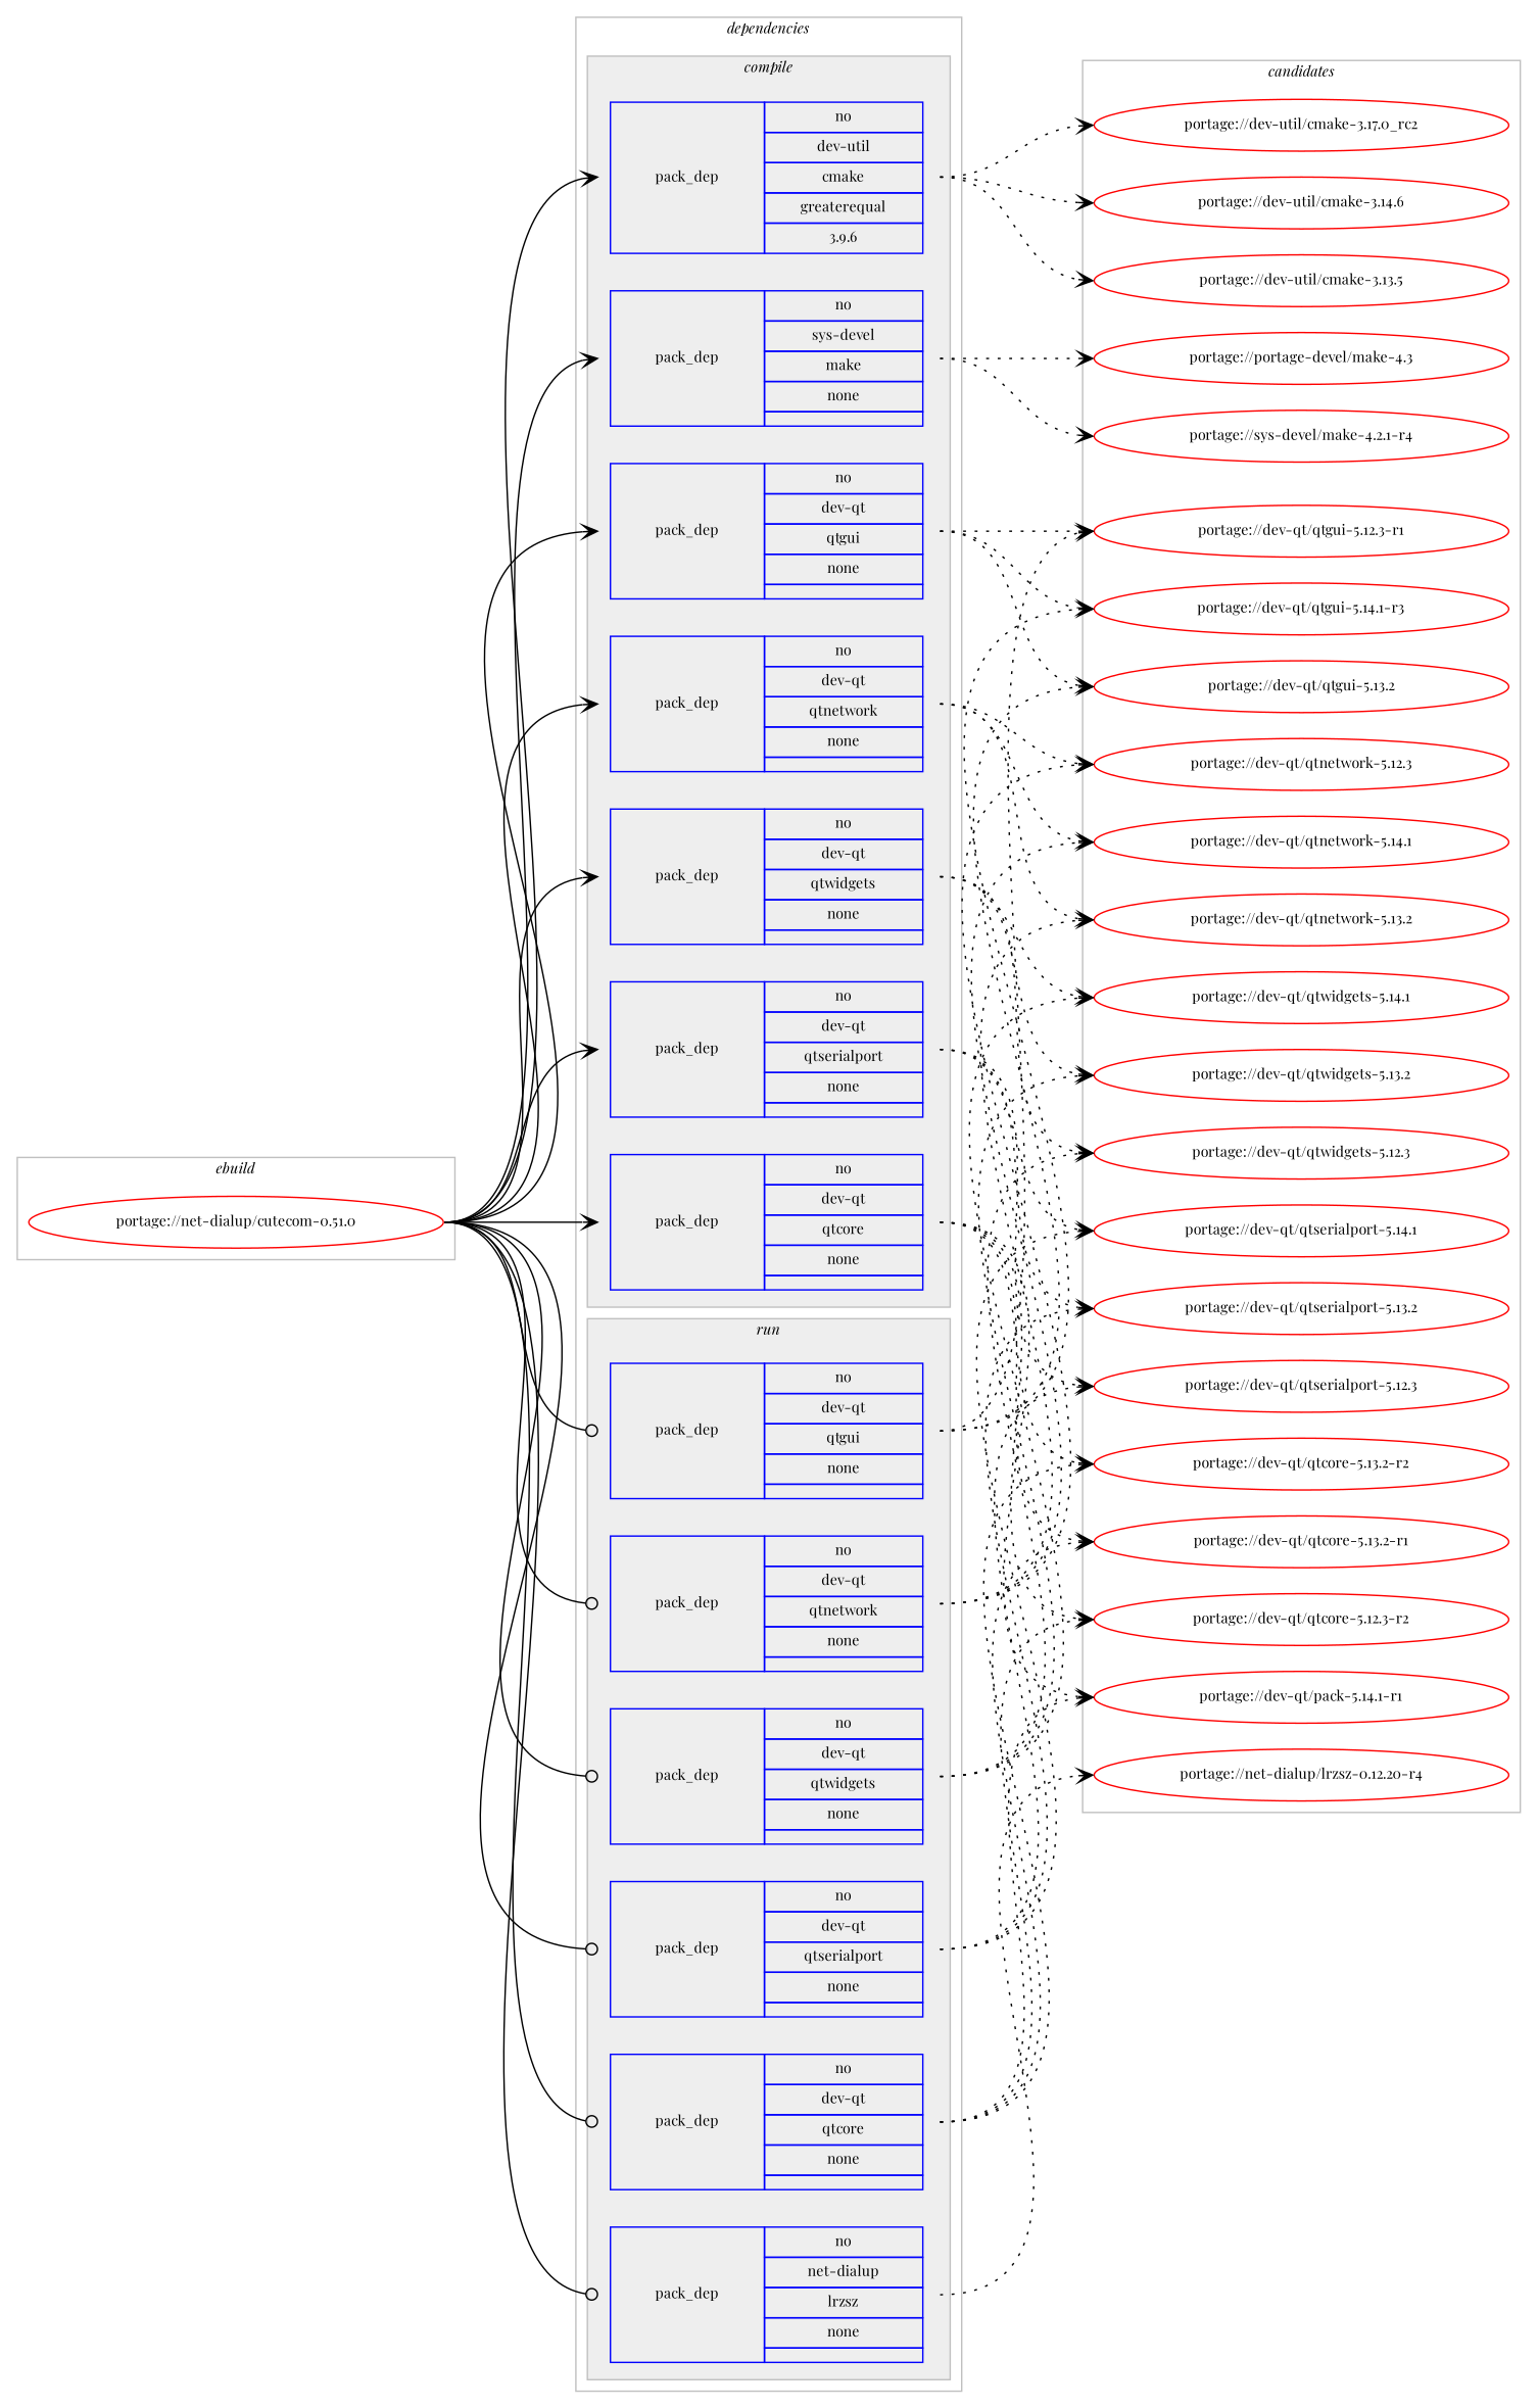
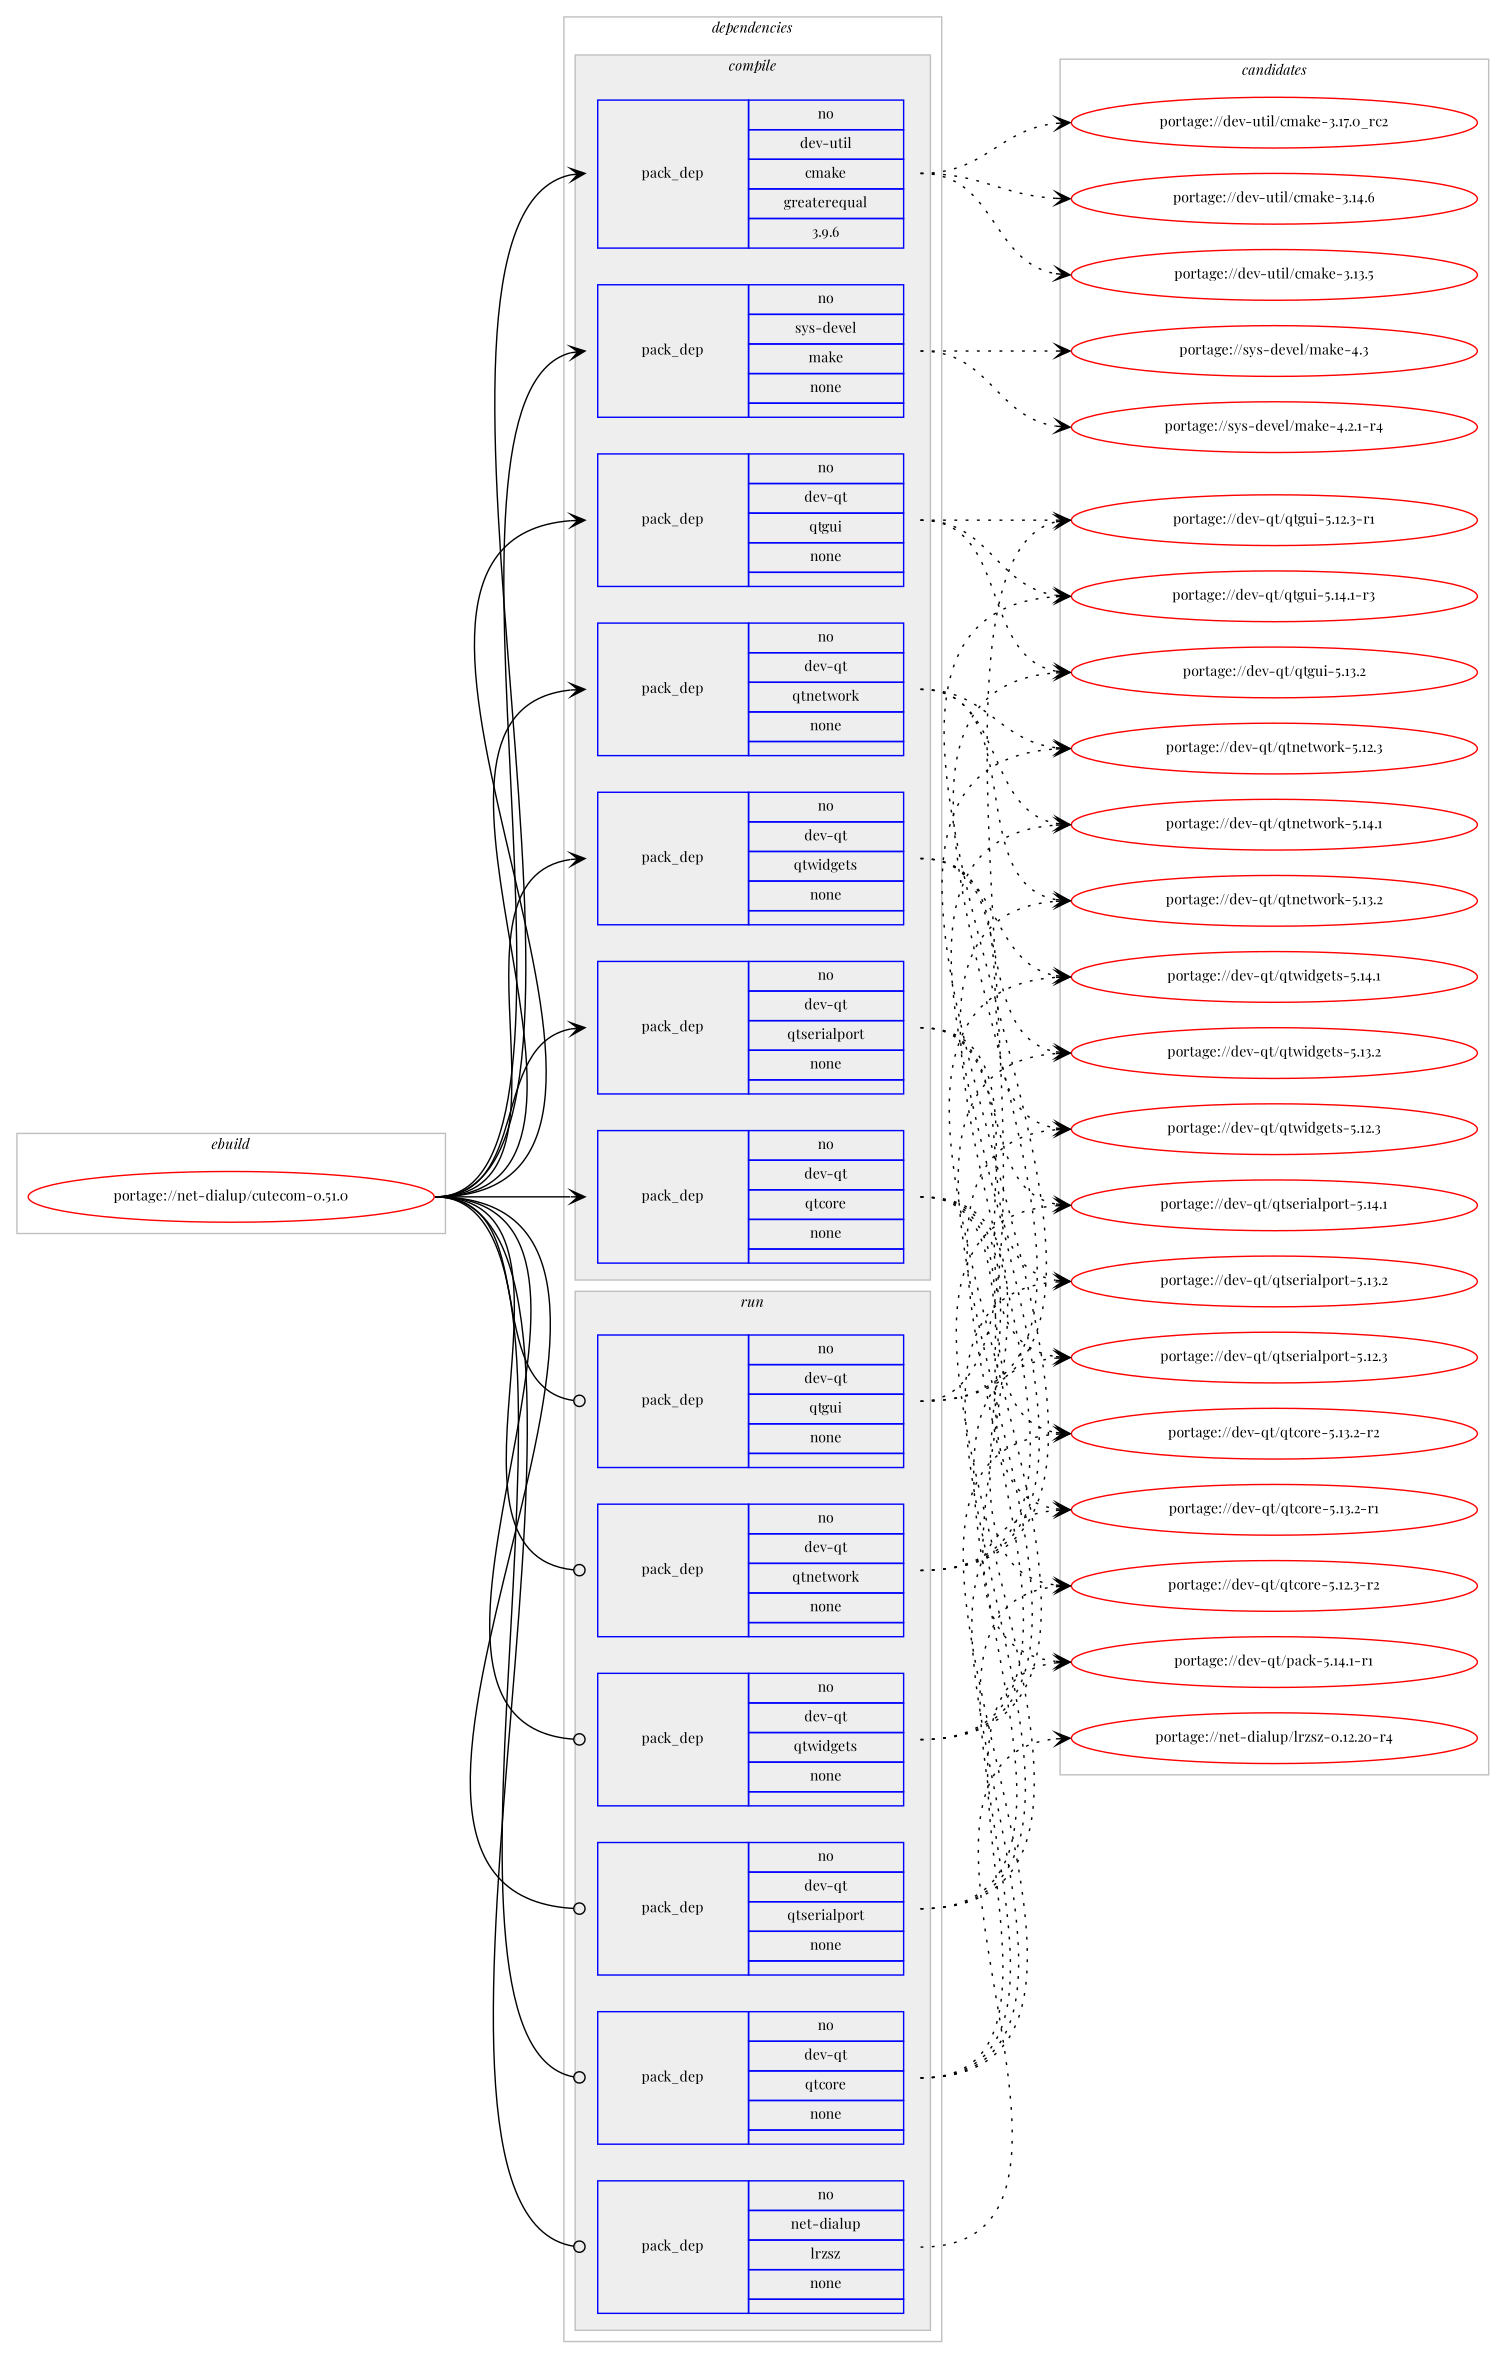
  digraph {
    compound=true
    concentrate=true
    fontname="Playfair Display"
    fontsize=10
    newrank=true
    rankdir=LR
    ranksep=1.5
    node [color=red fontname="Playfair Display" fontsize=10]
    edge [arrowhead=vee fontname="Playfair Display" headport=w style=dotted tailport=e weight=100]
    n1 [label="portage://net-dialup/cutecom-0.51.0" width=4]
    n2 [color=blue label=<<TABLE BORDER="0" CELLBORDER="1" CELLSPACING="0" CELLPADDING="4" WIDTH="220"><TR><TD ROWSPAN="6" CELLPADDING="30">pack_dep</TD></TR><TR><TD WIDTH="110">no</TD></TR><TR><TD>dev-qt</TD></TR><TR><TD>qtcore</TD></TR><TR><TD>none</TD></TR><TR><TD></TD></TR></TABLE>> shape=none]
    n3 [color=blue label=<<TABLE BORDER="0" CELLBORDER="1" CELLSPACING="0" CELLPADDING="4" WIDTH="220"><TR><TD ROWSPAN="6" CELLPADDING="30">pack_dep</TD></TR><TR><TD WIDTH="110">no</TD></TR><TR><TD>dev-qt</TD></TR><TR><TD>qtgui</TD></TR><TR><TD>none</TD></TR><TR><TD></TD></TR></TABLE>> shape=none]
    n4 [color=blue label=<<TABLE BORDER="0" CELLBORDER="1" CELLSPACING="0" CELLPADDING="4" WIDTH="220"><TR><TD ROWSPAN="6" CELLPADDING="30">pack_dep</TD></TR><TR><TD WIDTH="110">no</TD></TR><TR><TD>dev-qt</TD></TR><TR><TD>qtnetwork</TD></TR><TR><TD>none</TD></TR><TR><TD></TD></TR></TABLE>> shape=none]
    n5 [color=blue label=<<TABLE BORDER="0" CELLBORDER="1" CELLSPACING="0" CELLPADDING="4" WIDTH="220"><TR><TD ROWSPAN="6" CELLPADDING="30">pack_dep</TD></TR><TR><TD WIDTH="110">no</TD></TR><TR><TD>dev-qt</TD></TR><TR><TD>qtserialport</TD></TR><TR><TD>none</TD></TR><TR><TD></TD></TR></TABLE>> shape=none]
    n6 [color=blue label=<<TABLE BORDER="0" CELLBORDER="1" CELLSPACING="0" CELLPADDING="4" WIDTH="220"><TR><TD ROWSPAN="6" CELLPADDING="30">pack_dep</TD></TR><TR><TD WIDTH="110">no</TD></TR><TR><TD>dev-qt</TD></TR><TR><TD>qtwidgets</TD></TR><TR><TD>none</TD></TR><TR><TD></TD></TR></TABLE>> shape=none]
    n7 [color=blue label=<<TABLE BORDER="0" CELLBORDER="1" CELLSPACING="0" CELLPADDING="4" WIDTH="220"><TR><TD ROWSPAN="6" CELLPADDING="30">pack_dep</TD></TR><TR><TD WIDTH="110">no</TD></TR><TR><TD>dev-util</TD></TR><TR><TD>cmake</TD></TR><TR><TD>greaterequal</TD></TR><TR><TD>3.9.6</TD></TR></TABLE>> shape=none]
    n8 [color=blue label=<<TABLE BORDER="0" CELLBORDER="1" CELLSPACING="0" CELLPADDING="4" WIDTH="220"><TR><TD ROWSPAN="6" CELLPADDING="30">pack_dep</TD></TR><TR><TD WIDTH="110">no</TD></TR><TR><TD>sys-devel</TD></TR><TR><TD>make</TD></TR><TR><TD>none</TD></TR><TR><TD></TD></TR></TABLE>> shape=none]
    n9 [color=blue label=<<TABLE BORDER="0" CELLBORDER="1" CELLSPACING="0" CELLPADDING="4" WIDTH="220"><TR><TD ROWSPAN="6" CELLPADDING="30">pack_dep</TD></TR><TR><TD WIDTH="110">no</TD></TR><TR><TD>dev-qt</TD></TR><TR><TD>qtcore</TD></TR><TR><TD>none</TD></TR><TR><TD></TD></TR></TABLE>> shape=none]
    n10 [color=blue label=<<TABLE BORDER="0" CELLBORDER="1" CELLSPACING="0" CELLPADDING="4" WIDTH="220"><TR><TD ROWSPAN="6" CELLPADDING="30">pack_dep</TD></TR><TR><TD WIDTH="110">no</TD></TR><TR><TD>dev-qt</TD></TR><TR><TD>qtgui</TD></TR><TR><TD>none</TD></TR><TR><TD></TD></TR></TABLE>> shape=none]
    n11 [color=blue label=<<TABLE BORDER="0" CELLBORDER="1" CELLSPACING="0" CELLPADDING="4" WIDTH="220"><TR><TD ROWSPAN="6" CELLPADDING="30">pack_dep</TD></TR><TR><TD WIDTH="110">no</TD></TR><TR><TD>dev-qt</TD></TR><TR><TD>qtnetwork</TD></TR><TR><TD>none</TD></TR><TR><TD></TD></TR></TABLE>> shape=none]
    n12 [color=blue label=<<TABLE BORDER="0" CELLBORDER="1" CELLSPACING="0" CELLPADDING="4" WIDTH="220"><TR><TD ROWSPAN="6" CELLPADDING="30">pack_dep</TD></TR><TR><TD WIDTH="110">no</TD></TR><TR><TD>dev-qt</TD></TR><TR><TD>qtserialport</TD></TR><TR><TD>none</TD></TR><TR><TD></TD></TR></TABLE>> shape=none]
    n13 [color=blue label=<<TABLE BORDER="0" CELLBORDER="1" CELLSPACING="0" CELLPADDING="4" WIDTH="220"><TR><TD ROWSPAN="6" CELLPADDING="30">pack_dep</TD></TR><TR><TD WIDTH="110">no</TD></TR><TR><TD>dev-qt</TD></TR><TR><TD>qtwidgets</TD></TR><TR><TD>none</TD></TR><TR><TD></TD></TR></TABLE>> shape=none]
    n14 [color=blue label=<<TABLE BORDER="0" CELLBORDER="1" CELLSPACING="0" CELLPADDING="4" WIDTH="220"><TR><TD ROWSPAN="6" CELLPADDING="30">pack_dep</TD></TR><TR><TD WIDTH="110">no</TD></TR><TR><TD>net-dialup</TD></TR><TR><TD>lrzsz</TD></TR><TR><TD>none</TD></TR><TR><TD></TD></TR></TABLE>> shape=none]
    n15 [label="portage://dev-qt/pack-5.14.1-r1" width=4]
    n16 [label="portage://dev-qt/qtcore-5.13.2-r2" width=4]
    n17 [label="portage://dev-qt/qtcore-5.13.2-r1" width=4]
    n18 [label="portage://dev-qt/qtcore-5.12.3-r2" width=4]
    n19 [label="portage://dev-qt/qtgui-5.14.1-r3" width=4]
    n20 [label="portage://dev-qt/qtgui-5.13.2" width=4]
    n21 [label="portage://dev-qt/qtgui-5.12.3-r1" width=4]
    n22 [label="portage://dev-qt/qtnetwork-5.14.1" width=4]
    n23 [label="portage://dev-qt/qtnetwork-5.13.2" width=4]
    n24 [label="portage://dev-qt/qtnetwork-5.12.3" width=4]
    n25 [label="portage://dev-qt/qtserialport-5.14.1" width=4]
    n26 [label="portage://dev-qt/qtserialport-5.13.2" width=4]
    n27 [label="portage://dev-qt/qtserialport-5.12.3" width=4]
    n28 [label="portage://dev-qt/qtwidgets-5.14.1" width=4]
    n29 [label="portage://dev-qt/qtwidgets-5.13.2" width=4]
    n30 [label="portage://dev-qt/qtwidgets-5.12.3" width=4]
    n31 [label="portage://dev-util/cmake-3.17.0_rc2" width=4]
    n32 [label="portage://dev-util/cmake-3.14.6" width=4]
    n33 [label="portage://dev-util/cmake-3.13.5" width=4]
-   n34 [label="portage://portage-devel/make-4.3" width=4]
+   n34 [label="portage://sys-devel/make-4.3" width=4]
    n35 [label="portage://sys-devel/make-4.2.1-r4" width=4]
    n36 [label="portage://net-dialup/lrzsz-0.12.20-r4" width=4]
    subgraph cluster_1 {
      color=gray
      label=<<i>ebuild</i>>
      rank=same
      n1
    }
    subgraph cluster_2 {
      color=gray
      label=<<i>dependencies</i>>
      subgraph cluster_3 {
        color=gray
        fillcolor="#eeeeee"
        label=<<i>compile</i>>
        style=filled
        subgraph sub_4 {
          color=gray
          fillcolor="#eeeeee"
          label=<<i>compile</i>>
          style=filled
          n2
        }
        subgraph sub_5 {
          color=gray
          fillcolor="#eeeeee"
          label=<<i>compile</i>>
          style=filled
          n3
        }
        subgraph sub_6 {
          color=gray
          fillcolor="#eeeeee"
          label=<<i>compile</i>>
          style=filled
          n4
        }
        subgraph sub_7 {
          color=gray
          fillcolor="#eeeeee"
          label=<<i>compile</i>>
          style=filled
          n5
        }
        subgraph sub_8 {
          color=gray
          fillcolor="#eeeeee"
          label=<<i>compile</i>>
          style=filled
          n6
        }
        subgraph sub_9 {
          color=gray
          fillcolor="#eeeeee"
          label=<<i>compile</i>>
          style=filled
          n7
        }
        subgraph sub_10 {
          color=gray
          fillcolor="#eeeeee"
          label=<<i>compile</i>>
          style=filled
          n8
        }
      }
      subgraph cluster_11 {
        color=gray
        fillcolor="#eeeeee"
        label=<<i>compile and run</i>>
        style=filled
      }
      subgraph cluster_12 {
        color=gray
        fillcolor="#eeeeee"
        label=<<i>run</i>>
        style=filled
        subgraph sub_13 {
          color=gray
          fillcolor="#eeeeee"
          label=<<i>run</i>>
          style=filled
          n9
        }
        subgraph sub_14 {
          color=gray
          fillcolor="#eeeeee"
          label=<<i>run</i>>
          style=filled
          n10
        }
        subgraph sub_15 {
          color=gray
          fillcolor="#eeeeee"
          label=<<i>run</i>>
          style=filled
          n11
        }
        subgraph sub_16 {
          color=gray
          fillcolor="#eeeeee"
          label=<<i>run</i>>
          style=filled
          n12
        }
        subgraph sub_17 {
          color=gray
          fillcolor="#eeeeee"
          label=<<i>run</i>>
          style=filled
          n13
        }
        subgraph sub_18 {
          color=gray
          fillcolor="#eeeeee"
          label=<<i>run</i>>
          style=filled
          n14
        }
      }
    }
    subgraph cluster_19 {
      color=gray
      label=<<i>candidates</i>>
      rank=same
      subgraph sub_20 {
        color=black
        label=<<i>candidates</i>>
        nodesep=1
        rank=same
        n15
        n16
        n17
        n18
      }
      subgraph sub_21 {
        color=black
        label=<<i>candidates</i>>
        nodesep=1
        rank=same
        n19
        n20
        n21
      }
      subgraph sub_22 {
        color=black
        label=<<i>candidates</i>>
        nodesep=1
        rank=same
        n22
        n23
        n24
      }
      subgraph sub_23 {
        color=black
        label=<<i>candidates</i>>
        nodesep=1
        rank=same
        n25
        n26
        n27
      }
      subgraph sub_24 {
        color=black
        label=<<i>candidates</i>>
        nodesep=1
        rank=same
        n28
        n29
        n30
      }
      subgraph sub_25 {
        color=black
        label=<<i>candidates</i>>
        nodesep=1
        rank=same
        n31
        n32
        n33
      }
      subgraph sub_26 {
        color=black
        label=<<i>candidates</i>>
        nodesep=1
        rank=same
        n34
        n35
      }
      subgraph sub_27 {
        color=black
        label=<<i>candidates</i>>
        nodesep=1
        rank=same
        n15
        n16
        n17
        n18
      }
      subgraph sub_28 {
        color=black
        label=<<i>candidates</i>>
        nodesep=1
        rank=same
        n19
        n20
        n21
      }
      subgraph sub_29 {
        color=black
        label=<<i>candidates</i>>
        nodesep=1
        rank=same
        n22
        n23
        n24
      }
      subgraph sub_30 {
        color=black
        label=<<i>candidates</i>>
        nodesep=1
        rank=same
        n25
        n26
        n27
      }
      subgraph sub_31 {
        color=black
        label=<<i>candidates</i>>
        nodesep=1
        rank=same
        n28
        n29
        n30
      }
      subgraph sub_32 {
        color=black
        label=<<i>candidates</i>>
        nodesep=1
        rank=same
        n36
      }
    }
    n1 -> n2 [style=solid weight=20]
    n1 -> n3 [style=solid weight=20]
    n1 -> n4 [style=solid weight=20]
    n1 -> n5 [style=solid weight=20]
    n1 -> n6 [style=solid weight=20]
    n1 -> n7 [style=solid weight=20]
    n1 -> n8 [style=solid weight=20]
    n1 -> n9 [arrowhead=odot style=solid weight=20]
    n1 -> n10 [arrowhead=odot style=solid weight=20]
    n1 -> n11 [arrowhead=odot style=solid weight=20]
    n1 -> n12 [arrowhead=odot style=solid weight=20]
    n1 -> n13 [arrowhead=odot style=solid weight=20]
    n1 -> n14 [arrowhead=odot style=solid weight=20]
    n2 -> n15
    n2 -> n16
    n2 -> n17
    n2 -> n18
    n3 -> n19
    n3 -> n20
    n3 -> n21
    n4 -> n22
    n4 -> n23
    n4 -> n24
    n5 -> n25
    n5 -> n26
    n5 -> n27
    n6 -> n28
    n6 -> n29
    n6 -> n30
    n7 -> n31
    n7 -> n32
    n7 -> n33
    n8 -> n34
    n8 -> n35
    n9 -> n15
    n9 -> n16
    n9 -> n17
    n9 -> n18
    n10 -> n19
    n10 -> n20
    n10 -> n21
    n11 -> n22
    n11 -> n23
    n11 -> n24
    n12 -> n25
    n12 -> n26
    n12 -> n27
    n13 -> n28
    n13 -> n29
    n13 -> n30
    n14 -> n36
  }
